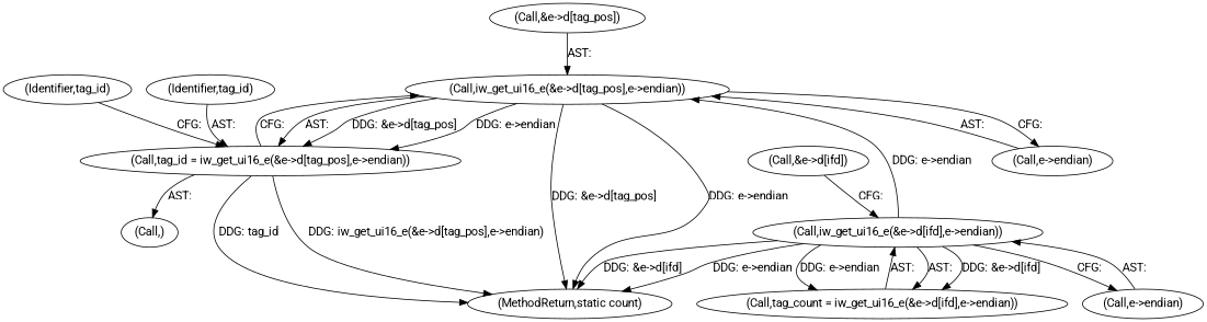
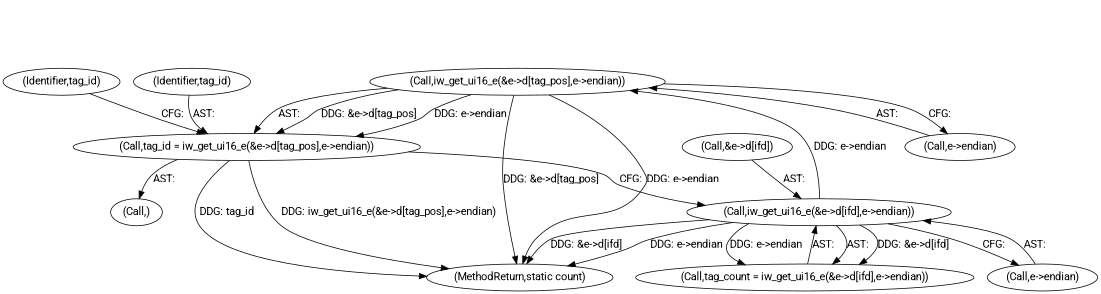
  digraph {
    fontname=Roboto
    node [fontname=Roboto]
    edge [fontname=Roboto]
    n1 [label="(Call,iw_get_ui16_e(&e->d[tag_pos],e->endian))"]
    n2 [label="(Call,tag_id = iw_get_ui16_e(&e->d[tag_pos],e->endian))"]
    n3 [label="(MethodReturn,static count)"]
    n4 [label="(Call,e->endian)"]
    n5 [label="(Call,)"]
    n6 [label="(Call,iw_get_ui16_e(&e->d[ifd],e->endian))"]
    n7 [label="(Call,e->endian)"]
    n8 [label="(Call,tag_count = iw_get_ui16_e(&e->d[ifd],e->endian))"]
    n9 [label="(Call,&e->d[ifd])"]
-   n10 [label="(Call,&e->d[tag_pos])"]
    n11 [label="(Identifier,tag_id)"]
    n12 [label="(Identifier,tag_id)"]
    n1 -> n2 [label="AST: "]
    n1 -> n2 [label="DDG: &e->d[tag_pos]"]
    n1 -> n2 [label="DDG: e->endian"]
    n1 -> n3 [label="DDG: &e->d[tag_pos]"]
    n1 -> n3 [label="DDG: e->endian"]
    n1 -> n4 [label="CFG: "]
-   n2 -> n1 [label="CFG: "]
+   n2 -> n6 [label="CFG: "]
    n2 -> n3 [label="DDG: tag_id"]
    n2 -> n3 [label="DDG: iw_get_ui16_e(&e->d[tag_pos],e->endian)"]
    n2 -> n5 [label="AST: "]
    n4 -> n1 [label="AST: "]
    n6 -> n1 [label="DDG: e->endian"]
    n6 -> n3 [label="DDG: &e->d[ifd]"]
    n6 -> n3 [label="DDG: e->endian"]
    n6 -> n7 [label="CFG: "]
    n6 -> n8 [label="AST: "]
    n6 -> n8 [label="DDG: &e->d[ifd]"]
    n6 -> n8 [label="DDG: e->endian"]
    n7 -> n6 [label="AST: "]
    n8 -> n6 [label="AST: "]
-   n9 -> n6 [label="CFG: "]
-   n10 -> n1 [label="AST: "]
+   n9 -> n6 [label="AST: "]
    n11 -> n2 [label="CFG: "]
    n12 -> n2 [label="AST: "]
  }
